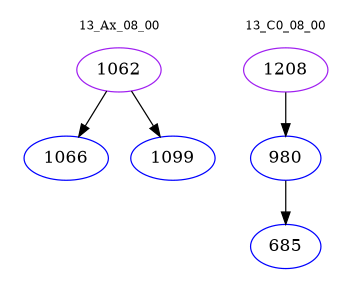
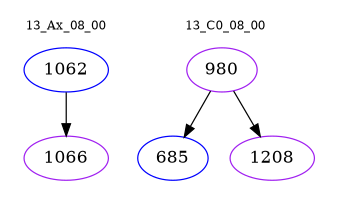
  digraph {
    node [color=blue]
    edge [color=black]
-   n1 [color=purple label=1062]
-   n2 [label=1066]
-   n3 [label=1099]
-   n4 [label=980]
+   n1 [label=1062]
+   n2 [color=purple label=1066]
+   n4 [color=purple label=980]
    n5 [label=685]
    n6 [color=purple label=1208]
    subgraph cluster_1 {
      color=white
      fontsize=10
      label="13_Ax_08_00"
      n1
      n2
-     n3
    }
    subgraph cluster_2 {
      color=white
      fontsize=10
      label="13_C0_08_00"
      n4
      n5
      n6
    }
    n1 -> n2
-   n1 -> n3
    n4 -> n5
-   n6 -> n4
+   n4 -> n6
  }
